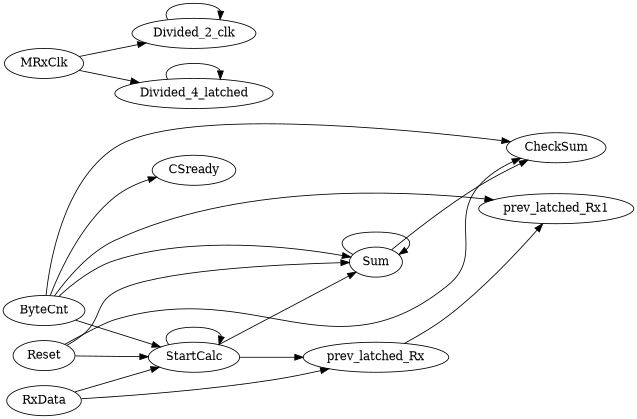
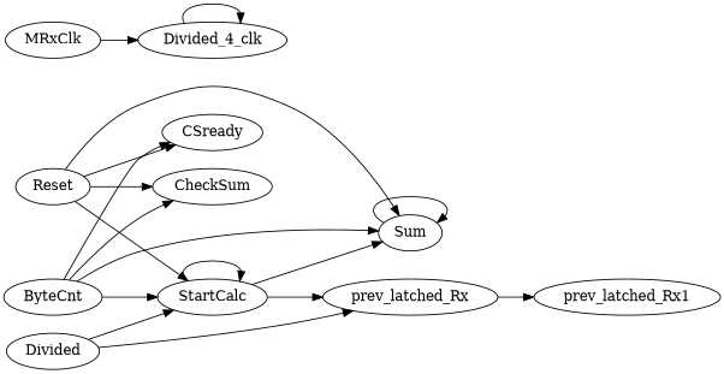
  digraph {
    rankdir=LR
    edge [weight=1.0]
    Reset
    StartCalc
    CSready
    CheckSum
    Sum
    prev_latched_Rx
    MRxClk
-   Divided_2_clk
-   Divided_4_clk [label=Divided_4_latched]
+   Divided_4_clk
    prev_latched_Rx1
-   RxData
+   RxData [label=Divided]
    ByteCnt
    Reset -> StartCalc [weight=4.0]
+   Reset -> CSready [weight=2.0]
    Reset -> CheckSum [weight=2.0]
    Reset -> Sum
    StartCalc -> StartCalc [weight=2.0]
    StartCalc -> Sum
    StartCalc -> prev_latched_Rx [weight=2.0]
-   Sum -> CheckSum
    Sum -> Sum
    prev_latched_Rx -> prev_latched_Rx1
-   MRxClk -> Divided_2_clk
    MRxClk -> Divided_4_clk
-   Divided_2_clk -> Divided_2_clk
    Divided_4_clk -> Divided_4_clk
    RxData -> StartCalc [weight=2.0]
    RxData -> prev_latched_Rx
    ByteCnt -> StartCalc [weight=12.0]
    ByteCnt -> CSready [weight=3.0]
    ByteCnt -> CheckSum [weight=3.0]
    ByteCnt -> Sum [weight=2.0]
-   ByteCnt -> prev_latched_Rx1 [weight=2.0]
  }
